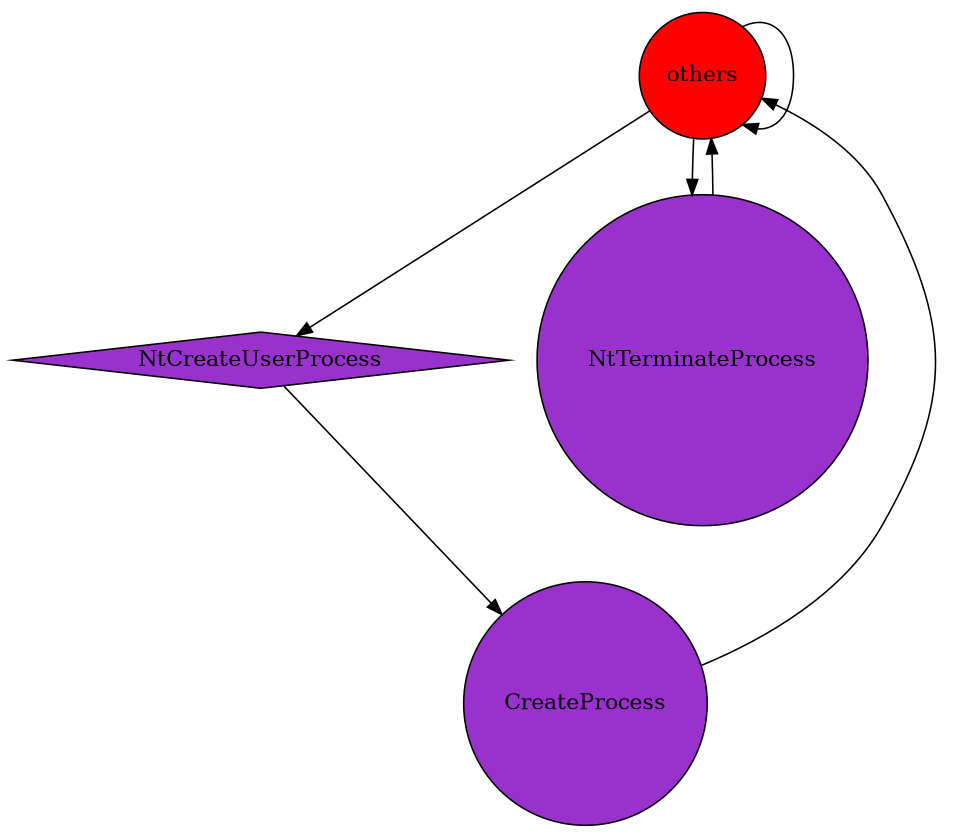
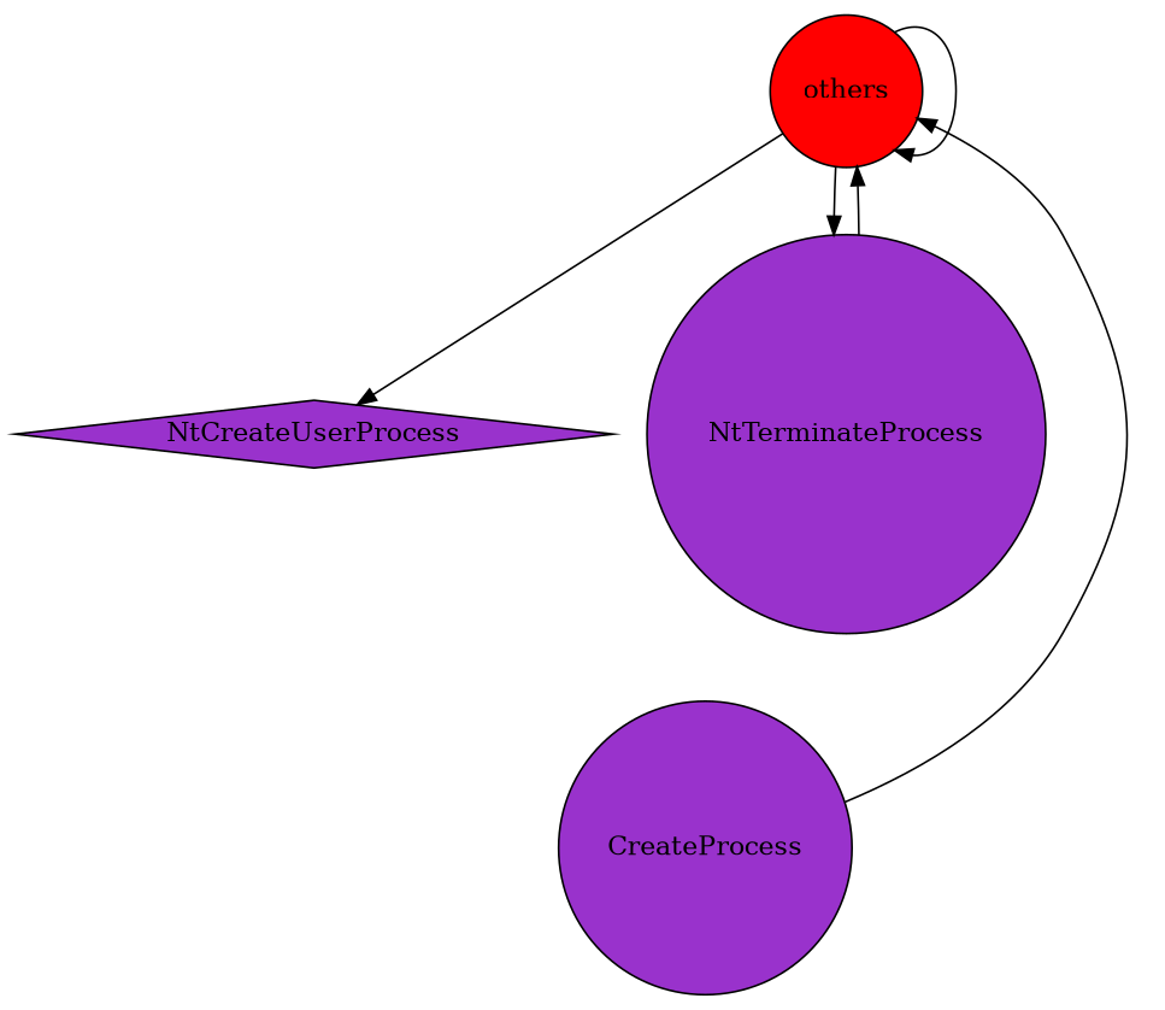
  digraph {
    node [fillcolor=darkorchid shape=circle style=filled]
    n1 [fillcolor=red label=others]
    n2 [label=NtCreateUserProcess shape=diamond]
    n3 [label=NtTerminateProcess]
    n4 [label=CreateProcess]
    n1 -> n1
    n1 -> n2
    n1 -> n3
-   n2 -> n4
    n3 -> n1
    n4 -> n1
  }
